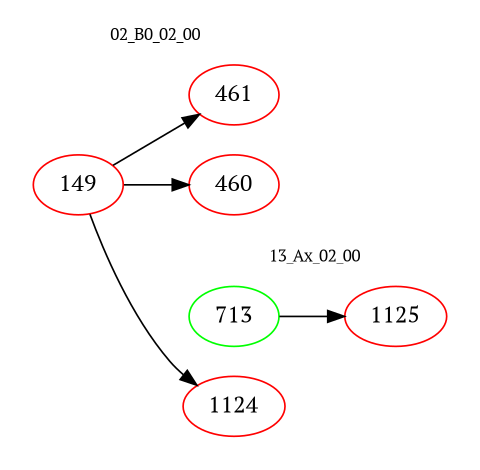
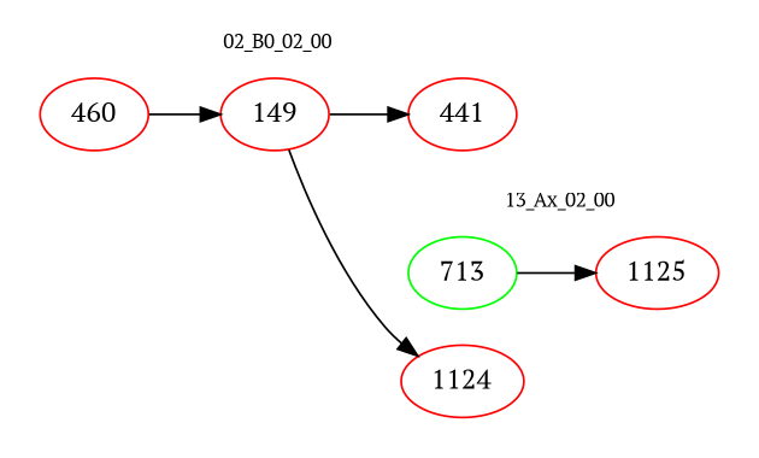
  digraph {
    fontname="PT Serif"
    rankdir=LR
    node [color=red fontname="PT Serif"]
    edge [color=black fontname="PT Serif"]
    n1 [color=green label=713]
    n2 [label=1125]
    n3 [label=1124]
    n4 [label=149]
    n5 [label=460]
-   n6 [label=461]
+   n6 [label=441]
    subgraph cluster_1 {
      color=white
      fontsize=10
      label="13_Ax_02_00"
      n1
      n2
      n3
    }
    subgraph cluster_2 {
      color=white
      fontsize=10
      label="02_B0_02_00"
      n4
      n5
      n6
    }
    n1 -> n2
    n4 -> n3
-   n4 -> n5
+   n5 -> n4
    n4 -> n6
  }
